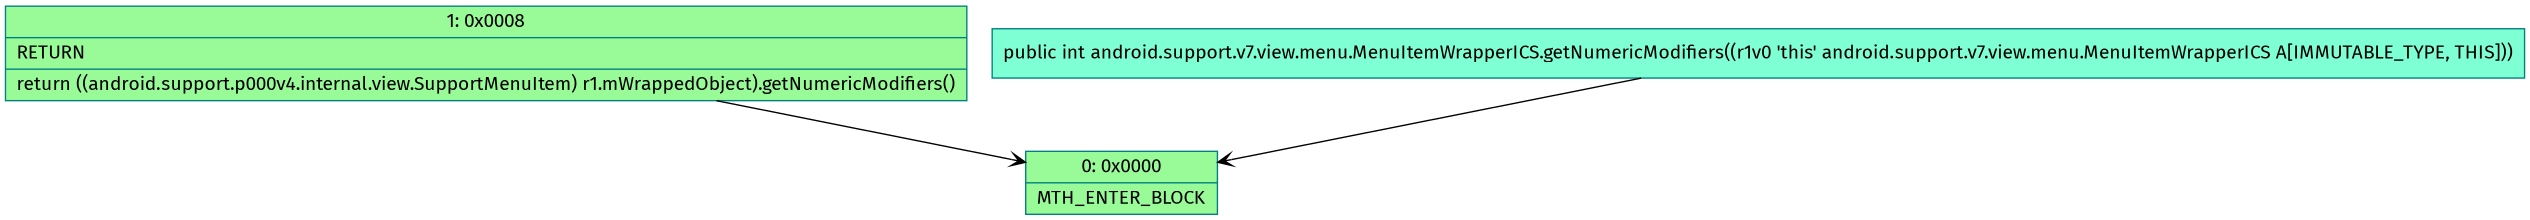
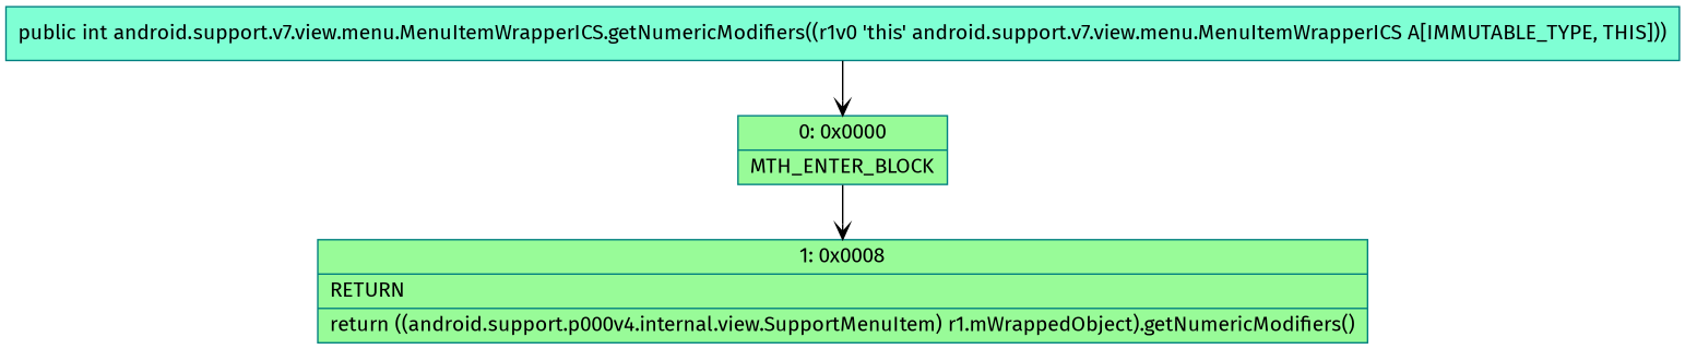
  digraph {
    fontname="Fira Sans"
    node [shape=record style=filled fillcolor=palegreen color=teal fontname="Fira Sans"]
    edge [arrowhead=vee fontname="Fira Sans"]
    n1 [label="{0\:\ 0x0000|MTH_ENTER_BLOCK\l}"]
    n2 [label="{1\:\ 0x0008|RETURN\l|return ((android.support.p000v4.internal.view.SupportMenuItem) r1.mWrappedObject).getNumericModifiers()\l}"]
    n3 [label="{public int android.support.v7.view.menu.MenuItemWrapperICS.getNumericModifiers((r1v0 'this' android.support.v7.view.menu.MenuItemWrapperICS A[IMMUTABLE_TYPE, THIS])) }" fillcolor=aquamarine]
-   n2 -> n1
+   n1 -> n2
    n3 -> n1
  }
